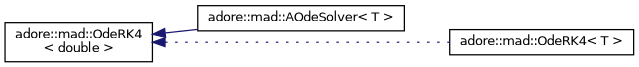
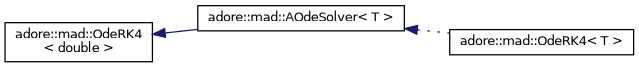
  digraph {
    rankdir=LR
    node [color=black fillcolor=white fontname=Helvetica fontsize=10 shape=record style=filled]
    edge [color=midnightblue dir=back fontname=Helvetica fontsize=10 labelfontname=Helvetica labelfontsize=10]
    n1 [height=0.2 label="adore::mad::AOdeSolver\< T \>" width=0.4]
    n2 [height=0.2 label="adore::mad::OdeRK4\< T \>" width=0.4]
    n3 [height=0.2 label="adore::mad::OdeRK4\l\< double \>" width=0.4]
-   n3 -> n2 [style=dotted]
+   n1 -> n2 [style=dotted]
    n3 -> n1 [style=solid]
  }
